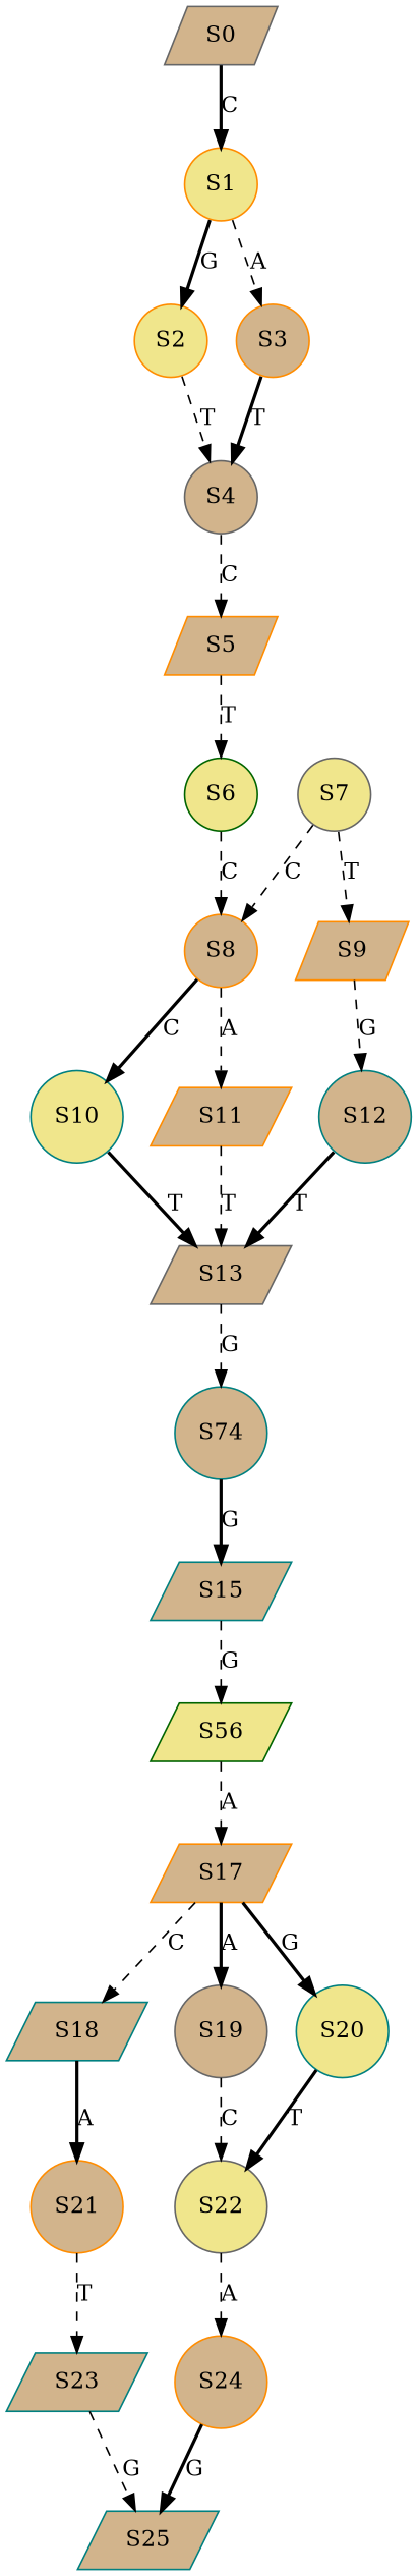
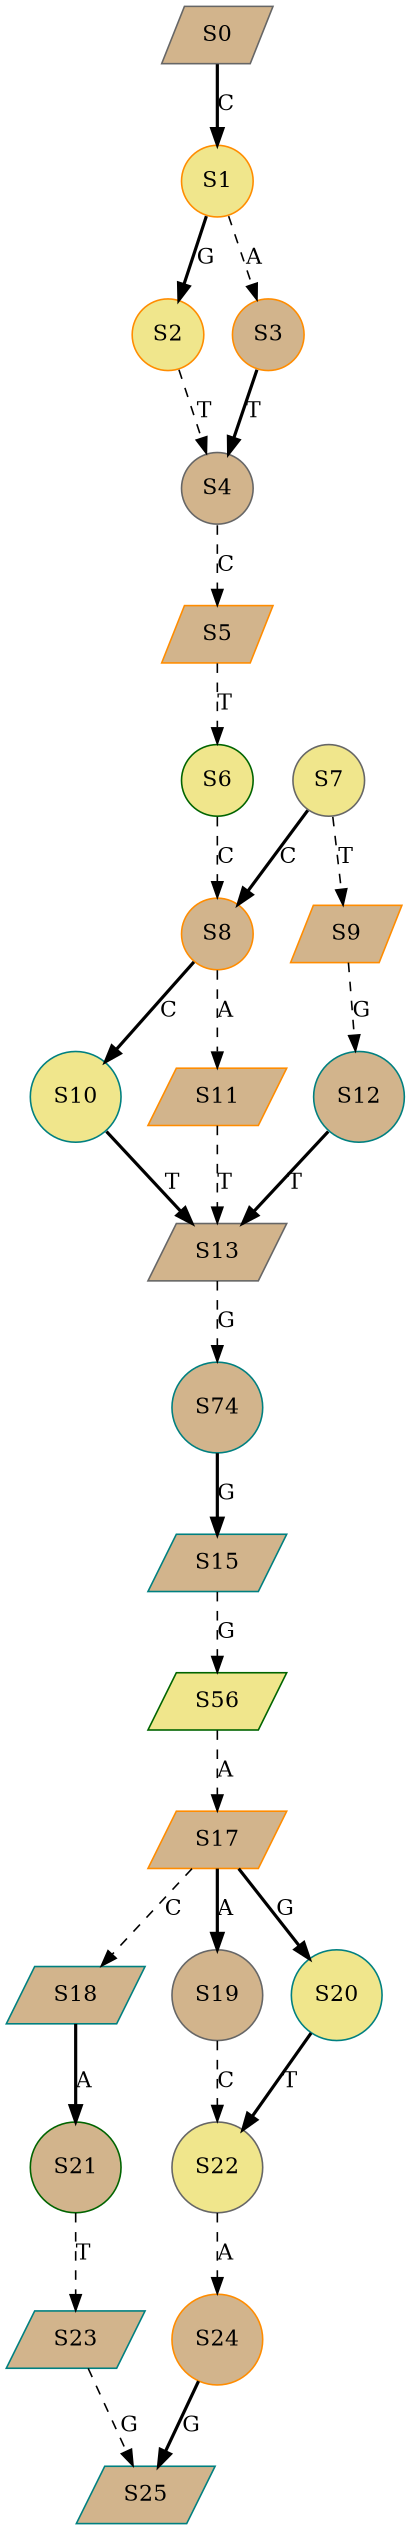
  strict digraph {
    node [color=darkorange fillcolor=tan shape=circle style=filled]
    edge [style=dashed]
    S0 [color=gray40 shape=parallelogram]
    S1 [fillcolor=khaki]
    S2 [fillcolor=khaki]
    S3
    S4 [color=gray40]
    S5 [shape=parallelogram]
    S6 [color=darkgreen fillcolor=khaki]
    S8
    S7 [color=gray40 fillcolor=khaki]
    S9 [shape=parallelogram]
    S10 [color=teal fillcolor=khaki]
    S11 [shape=parallelogram]
    S12 [color=teal]
    S13 [color=gray40 shape=parallelogram]
    n15 [color=teal label=S74]
    S15 [color=teal shape=parallelogram]
    n17 [color=darkgreen fillcolor=khaki label=S56 shape=parallelogram]
    S17 [shape=parallelogram]
    S18 [color=teal shape=parallelogram]
    S19 [color=gray40]
    S20 [color=teal fillcolor=khaki]
-   S21
+   S21 [color=darkgreen]
    S22 [color=gray40 fillcolor=khaki]
    S23 [color=teal shape=parallelogram]
    S24
    S25 [color=teal shape=parallelogram]
    S0 -> S1 [label=C style=bold]
    S1 -> S2 [label=G style=bold]
    S1 -> S3 [label=A]
    S2 -> S4 [label=T]
    S3 -> S4 [label=T style=bold]
    S4 -> S5 [label=C]
    S5 -> S6 [label=T]
    S6 -> S8 [label=C]
    S8 -> S10 [label=C style=bold]
    S8 -> S11 [label=A]
-   S7 -> S8 [label=C]
+   S7 -> S8 [label=C style=bold]
    S7 -> S9 [label=T]
    S9 -> S12 [label=G]
    S10 -> S13 [label=T style=bold]
    S11 -> S13 [label=T]
    S12 -> S13 [label=T style=bold]
    S13 -> n15 [label=G]
    n15 -> S15 [label=G style=bold]
    S15 -> n17 [label=G]
    n17 -> S17 [label=A]
    S17 -> S18 [label=C]
    S17 -> S19 [label=A style=bold]
    S17 -> S20 [label=G style=bold]
    S18 -> S21 [label=A style=bold]
    S19 -> S22 [label=C]
    S20 -> S22 [label=T style=bold]
    S21 -> S23 [label=T]
    S22 -> S24 [label=A]
    S23 -> S25 [label=G]
    S24 -> S25 [label=G style=bold]
  }
